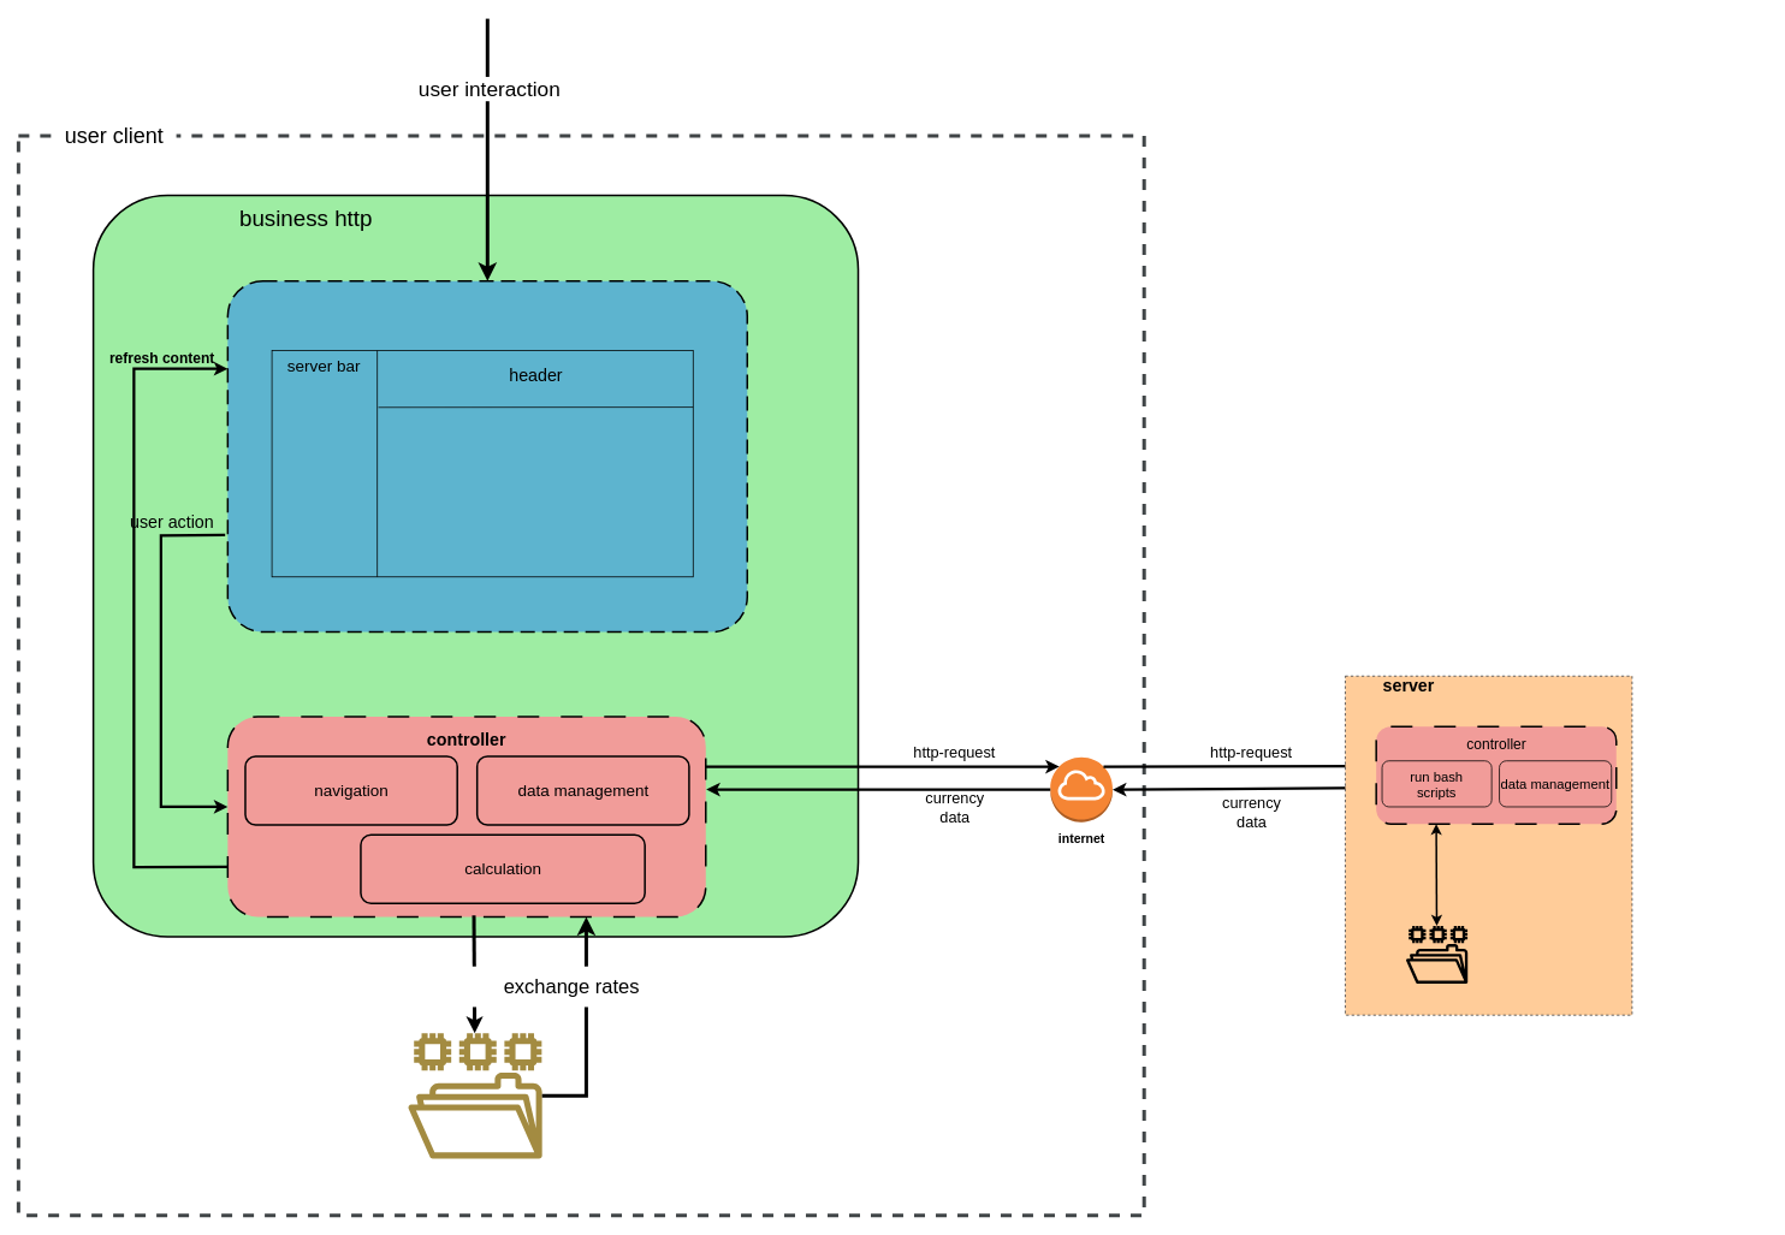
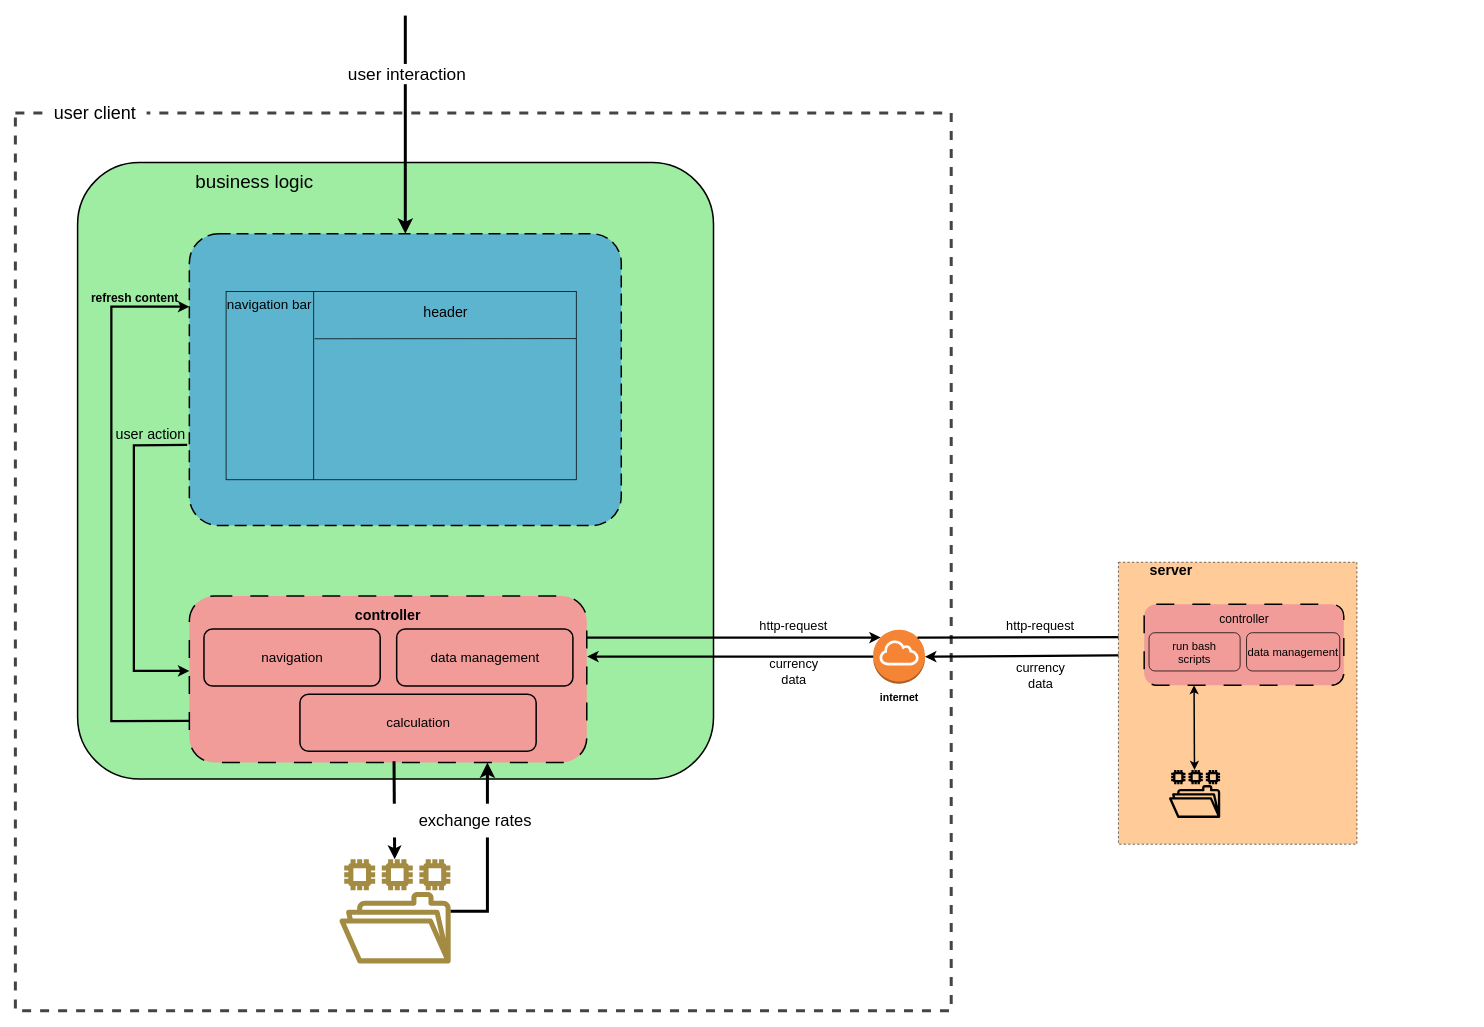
  <mxCell id="0" />
  <mxCell id="1" parent="0" />
  <mxCell id="2" value="" style="group;fillColor=default;container=0;" vertex="1" connectable="0" parent="1"><mxGeometry x="1491" y="731" width="466" height="456" as="geometry" /></mxCell>
  <mxCell id="3" value="" style="outlineConnect=0;gradientColor=none;html=1;whiteSpace=wrap;fontSize=12;fontStyle=0;strokeColor=#404547;fillColor=none;verticalAlign=top;align=center;fontColor=#879196;dashed=1;spacingTop=3;strokeWidth=4;perimeterSpacing=1;" vertex="1" parent="1"><mxGeometry x="20" y="150" width="1248" height="1197" as="geometry" /></mxCell>
  <mxCell id="4" value="" style="rounded=1;arcSize=10;dashed=0;fillColor=#9eeda3;gradientColor=none;strokeWidth=2;labelBackgroundColor=default;fontColor=default;perimeterSpacing=0;" vertex="1" parent="1"><mxGeometry x="103" y="216" width="848" height="822" as="geometry" /></mxCell>
  <mxCell id="5" value="" style="group;rounded=1;labelBackgroundColor=#0000FF;" vertex="1" connectable="0" parent="1"><mxGeometry x="252" y="311" width="576" height="389" as="geometry" /></mxCell>
  <mxCell id="6" value="&lt;font style=&quot;font-size: 18px;&quot;&gt;&lt;b&gt;View&lt;/b&gt;&lt;/font&gt;" style="text;html=1;align=center;verticalAlign=middle;whiteSpace=wrap;rounded=0;fontSize=16;" vertex="1" parent="5"><mxGeometry x="244.692" y="10.15" width="86.617" height="41.329" as="geometry" /></mxCell>
  <mxCell id="7" value="" style="rounded=1;arcSize=10;dashed=1;strokeColor=#000000;fillColor=#5DB4CF;gradientColor=none;dashPattern=8 4;strokeWidth=2;labelBackgroundColor=#3DCBFF;" vertex="1" parent="5"><mxGeometry width="576.0" height="389.0" as="geometry" /></mxCell>
  <mxCell id="8" value="" style="rounded=0;whiteSpace=wrap;html=1;labelBackgroundColor=#050505;fillColor=none;" vertex="1" parent="5"><mxGeometry x="49" y="77" width="467" height="251" as="geometry" /></mxCell>
  <mxCell id="9" value="&lt;font style=&quot;font-size: 19px;&quot;&gt;header&lt;/font&gt;" style="text;html=1;align=center;verticalAlign=middle;whiteSpace=wrap;rounded=0;fontSize=16;" vertex="1" parent="5"><mxGeometry x="312" y="91" width="60" height="30" as="geometry" /></mxCell>
  <mxCell id="10" value="" style="endArrow=none;html=1;rounded=0;fontSize=12;startSize=8;endSize=8;exitX=0.25;exitY=1;exitDx=0;exitDy=0;entryX=0.25;entryY=0;entryDx=0;entryDy=0;" edge="1" parent="5" source="8" target="8"><mxGeometry width="50" height="50" relative="1" as="geometry"><mxPoint x="146" y="220" as="sourcePoint" /><mxPoint x="165.75" y="128.0" as="targetPoint" /></mxGeometry></mxCell>
- <mxCell id="11" value="&lt;font style=&quot;font-size: 18px;&quot;&gt;server bar&lt;/font&gt;" style="text;html=1;align=center;verticalAlign=middle;whiteSpace=wrap;rounded=0;fontSize=16;" vertex="1" parent="5"><mxGeometry x="49" y="80" width="116" height="30" as="geometry" /></mxCell>
+ <mxCell id="11" value="&lt;font style=&quot;font-size: 18px;&quot;&gt;navigation bar&lt;/font&gt;" style="text;html=1;align=center;verticalAlign=middle;whiteSpace=wrap;rounded=0;fontSize=16;" vertex="1" parent="5"><mxGeometry x="49" y="80" width="116" height="30" as="geometry" /></mxCell>
  <mxCell id="12" style="edgeStyle=none;curved=1;rounded=0;orthogonalLoop=1;jettySize=auto;html=1;exitX=0.5;exitY=1;exitDx=0;exitDy=0;fontSize=12;startSize=8;endSize=8;" edge="1" parent="5" source="11" target="11"><mxGeometry relative="1" as="geometry" /></mxCell>
  <mxCell id="13" value="" style="endArrow=none;html=1;rounded=0;fontSize=12;startSize=8;endSize=8;exitX=1;exitY=0.25;exitDx=0;exitDy=0;" edge="1" parent="5" source="8"><mxGeometry width="50" height="50" relative="1" as="geometry"><mxPoint x="234" y="187" as="sourcePoint" /><mxPoint x="167" y="140" as="targetPoint" /></mxGeometry></mxCell>
  <mxCell id="14" value="" style="shape=image;html=1;verticalAlign=top;verticalLabelPosition=bottom;labelBackgroundColor=none;imageAspect=0;aspect=fixed;image=https://cdn3.iconfinder.com/data/icons/brands-pack/240/android-128.png;imageBackground=none;fontColor=#E6E6E6;" vertex="1" parent="1"><mxGeometry x="176.002" y="191.002" width="81.463" height="81.463" as="geometry" /></mxCell>
  <mxCell id="15" value="&lt;font style=&quot;font-size: 24px;&quot;&gt;user client&lt;/font&gt;" style="text;html=1;align=center;verticalAlign=middle;whiteSpace=wrap;rounded=0;fontSize=16;fillColor=default;" vertex="1" parent="1"><mxGeometry x="58.47" y="131" width="136.53" height="37.91" as="geometry" /></mxCell>
- <mxCell id="16" value="&lt;font style=&quot;font-size: 25px;&quot;&gt;business http&lt;/font&gt;" style="text;html=1;align=center;verticalAlign=middle;whiteSpace=wrap;rounded=0;" vertex="1" parent="1"><mxGeometry x="257.46" y="225" width="164" height="30" as="geometry" /></mxCell>
+ <mxCell id="16" value="&lt;font style=&quot;font-size: 25px;&quot;&gt;business logic&lt;/font&gt;" style="text;html=1;align=center;verticalAlign=middle;whiteSpace=wrap;rounded=0;" vertex="1" parent="1"><mxGeometry x="257.46" y="225" width="164" height="30" as="geometry" /></mxCell>
  <mxCell id="17" value="" style="endArrow=classic;html=1;rounded=0;fontSize=19;startSize=8;endSize=8;entryX=0.5;entryY=0;entryDx=0;entryDy=0;strokeWidth=4;" edge="1" parent="1" target="7"><mxGeometry width="50" height="50" relative="1" as="geometry"><mxPoint x="540" y="20" as="sourcePoint" /><mxPoint x="504" y="99" as="targetPoint" /></mxGeometry></mxCell>
  <mxCell id="18" value="&lt;font style=&quot;font-size: 23px;&quot;&gt;user interaction&lt;/font&gt;" style="edgeLabel;html=1;align=center;verticalAlign=middle;resizable=0;points=[];fontSize=12;" vertex="1" connectable="0" parent="17"><mxGeometry x="-0.473" y="1" relative="1" as="geometry"><mxPoint as="offset" /></mxGeometry></mxCell>
  <mxCell id="19" value="" style="group" vertex="1" connectable="0" parent="1"><mxGeometry x="252" y="794" width="530" height="222" as="geometry" /></mxCell>
  <mxCell id="20" value="" style="rounded=1;whiteSpace=wrap;html=1;fillColor=#F19C99;dashed=1;dashPattern=12 12;strokeWidth=2;" vertex="1" parent="19"><mxGeometry width="530" height="222" as="geometry" /></mxCell>
  <mxCell id="21" value="&lt;font size=&quot;1&quot;&gt;&lt;b style=&quot;font-size: 19px;&quot;&gt;controller&lt;/b&gt;&lt;/font&gt;" style="text;html=1;align=center;verticalAlign=middle;whiteSpace=wrap;rounded=0;" vertex="1" parent="19"><mxGeometry x="235" y="11" width="60" height="30" as="geometry" /></mxCell>
  <mxCell id="22" value="navigation" style="rounded=1;whiteSpace=wrap;html=1;fillColor=none;strokeWidth=2;fontSize=18;" vertex="1" parent="19"><mxGeometry x="19.5" y="44" width="235" height="76" as="geometry" /></mxCell>
  <mxCell id="23" value="data management" style="rounded=1;whiteSpace=wrap;html=1;fillColor=none;strokeWidth=2;fontSize=18;" vertex="1" parent="19"><mxGeometry x="276.5" y="44" width="235" height="76" as="geometry" /></mxCell>
  <mxCell id="24" value="calculation" style="rounded=1;whiteSpace=wrap;html=1;fillColor=none;strokeWidth=2;fontSize=18;" vertex="1" parent="19"><mxGeometry x="147.5" y="131" width="315" height="76" as="geometry" /></mxCell>
  <mxCell id="25" value="" style="endArrow=classic;html=1;rounded=0;exitX=0;exitY=0.75;exitDx=0;exitDy=0;entryX=0;entryY=0.25;entryDx=0;entryDy=0;fontSize=17;strokeWidth=3;" edge="1" parent="1" source="20" target="7"><mxGeometry width="50" height="50" relative="1" as="geometry"><mxPoint x="168" y="549" as="sourcePoint" /><mxPoint x="218" y="499" as="targetPoint" /><Array as="points"><mxPoint x="148" y="961" /><mxPoint x="148" y="408" /></Array></mxGeometry></mxCell>
  <mxCell id="26" value="&lt;font size=&quot;1&quot;&gt;&lt;b style=&quot;font-size: 16px;&quot;&gt;refresh content&lt;/b&gt;&lt;/font&gt;" style="edgeLabel;html=1;align=center;verticalAlign=middle;resizable=0;points=[];labelBackgroundColor=none;" vertex="1" connectable="0" parent="25"><mxGeometry x="0.846" relative="1" as="geometry"><mxPoint x="-14" y="-12" as="offset" /></mxGeometry></mxCell>
  <mxCell id="27" value="" style="endArrow=classic;html=1;rounded=0;exitX=-0.005;exitY=0.724;exitDx=0;exitDy=0;entryX=0;entryY=0.45;entryDx=0;entryDy=0;entryPerimeter=0;strokeWidth=3;exitPerimeter=0;" edge="1" parent="1" source="7" target="20"><mxGeometry width="50" height="50" relative="1" as="geometry"><mxPoint x="176" y="770" as="sourcePoint" /><mxPoint x="226" y="720" as="targetPoint" /><Array as="points"><mxPoint x="178" y="593" /><mxPoint x="178" y="894" /></Array></mxGeometry></mxCell>
- <mxCell id="28" value="&lt;font style=&quot;font-size: 19px;&quot;&gt;user action&lt;/font&gt;" style="text;html=1;align=center;verticalAlign=middle;whiteSpace=wrap;rounded=0;" vertex="1" parent="1"><mxGeometry x="139" y="564" width="103" height="30" as="geometry" /></mxCell>
+ <mxCell id="28" value="&lt;font style=&quot;font-size: 19px;&quot;&gt;user action&lt;/font&gt;" style="text;html=1;align=center;verticalAlign=middle;whiteSpace=wrap;rounded=0;" vertex="1" parent="1"><mxGeometry x="149" y="564" width="103" height="30" as="geometry" /></mxCell>
  <mxCell id="29" value="" style="sketch=0;outlineConnect=0;fontColor=#232F3E;gradientColor=none;fillColor=#A38B41;strokeColor=none;dashed=0;verticalLabelPosition=bottom;verticalAlign=top;align=center;html=1;fontSize=12;fontStyle=0;aspect=fixed;pointerEvents=1;shape=mxgraph.aws4.file_system;" vertex="1" parent="1"><mxGeometry x="452" y="1145" width="148.52" height="139" as="geometry" /></mxCell>
  <mxCell id="30" value="" style="endArrow=classic;html=1;rounded=0;exitX=0.515;exitY=0.993;exitDx=0;exitDy=0;strokeWidth=4;exitPerimeter=0;" edge="1" parent="1" source="20" target="29"><mxGeometry width="50" height="50" relative="1" as="geometry"><mxPoint x="359" y="1174" as="sourcePoint" /><mxPoint x="409" y="1124" as="targetPoint" /></mxGeometry></mxCell>
  <mxCell id="31" value="" style="edgeStyle=segmentEdgeStyle;endArrow=classic;html=1;curved=0;rounded=0;endSize=8;startSize=8;entryX=0.75;entryY=1;entryDx=0;entryDy=0;strokeWidth=4;" edge="1" parent="1" source="29" target="20"><mxGeometry width="50" height="50" relative="1" as="geometry"><mxPoint x="659" y="1165" as="sourcePoint" /><mxPoint x="709" y="1115" as="targetPoint" /></mxGeometry></mxCell>
  <mxCell id="32" value="&lt;font style=&quot;font-size: 22px;&quot;&gt;exchange rates&lt;br&gt;&lt;/font&gt;" style="text;html=1;align=center;verticalAlign=middle;whiteSpace=wrap;rounded=0;strokeWidth=2;fillColor=default;" vertex="1" parent="1"><mxGeometry x="516" y="1071" width="235" height="45" as="geometry" /></mxCell>
  <mxCell id="33" value="" style="outlineConnect=0;dashed=0;verticalLabelPosition=bottom;verticalAlign=top;align=center;html=1;shape=mxgraph.aws3.internet_gateway;fillColor=#F58534;gradientColor=none;" vertex="1" parent="1"><mxGeometry x="1164" y="839" width="69" height="72" as="geometry" /></mxCell>
  <mxCell id="34" value="" style="endArrow=classic;html=1;rounded=0;entryX=0.145;entryY=0.145;entryDx=0;entryDy=0;entryPerimeter=0;exitX=1;exitY=0.25;exitDx=0;exitDy=0;strokeWidth=3;" edge="1" parent="1" source="20" target="33"><mxGeometry width="50" height="50" relative="1" as="geometry"><mxPoint x="870" y="932" as="sourcePoint" /><mxPoint x="920" y="882" as="targetPoint" /></mxGeometry></mxCell>
  <mxCell id="35" value="" style="endArrow=classic;html=1;rounded=0;exitX=0;exitY=0.5;exitDx=0;exitDy=0;exitPerimeter=0;entryX=1.001;entryY=0.364;entryDx=0;entryDy=0;entryPerimeter=0;strokeWidth=3;" edge="1" parent="1" source="33" target="20"><mxGeometry width="50" height="50" relative="1" as="geometry"><mxPoint x="1073" y="1056" as="sourcePoint" /><mxPoint x="1123" y="1006" as="targetPoint" /></mxGeometry></mxCell>
  <mxCell id="36" value="&lt;font style=&quot;font-size: 17px;&quot;&gt;http-request&lt;/font&gt;" style="text;html=1;align=center;verticalAlign=middle;whiteSpace=wrap;rounded=0;" vertex="1" parent="1"><mxGeometry x="1334" y="820" width="106" height="30" as="geometry" /></mxCell>
  <mxCell id="37" value="&lt;font style=&quot;font-size: 17px;&quot;&gt;currency data&lt;/font&gt;" style="text;html=1;align=center;verticalAlign=middle;whiteSpace=wrap;rounded=0;" vertex="1" parent="1"><mxGeometry x="1022.5" y="881" width="71" height="30" as="geometry" /></mxCell>
  <mxCell id="38" value="" style="endArrow=classic;html=1;rounded=0;exitX=0.855;exitY=0.145;exitDx=0;exitDy=0;exitPerimeter=0;strokeWidth=3;entryX=0.005;entryY=0.407;entryDx=0;entryDy=0;entryPerimeter=0;" edge="1" parent="1" source="33" target="47"><mxGeometry width="50" height="50" relative="1" as="geometry"><mxPoint x="1350" y="1004" as="sourcePoint" /><mxPoint x="1532" y="846" as="targetPoint" /></mxGeometry></mxCell>
  <mxCell id="39" value="" style="endArrow=classic;html=1;rounded=0;entryX=1;entryY=0.5;entryDx=0;entryDy=0;entryPerimeter=0;exitX=0.003;exitY=0.629;exitDx=0;exitDy=0;exitPerimeter=0;strokeWidth=3;" edge="1" parent="1" source="47" target="33"><mxGeometry width="50" height="50" relative="1" as="geometry"><mxPoint x="1447" y="912" as="sourcePoint" /><mxPoint x="1400" y="907" as="targetPoint" /></mxGeometry></mxCell>
  <mxCell id="40" value="&lt;font style=&quot;font-size: 17px;&quot;&gt;http-request&lt;/font&gt;" style="text;html=1;align=center;verticalAlign=middle;whiteSpace=wrap;rounded=0;" vertex="1" parent="1"><mxGeometry x="1005" y="820" width="106" height="30" as="geometry" /></mxCell>
  <mxCell id="41" value="&lt;font style=&quot;font-size: 17px;&quot;&gt;currency data&lt;/font&gt;" style="text;html=1;align=center;verticalAlign=middle;whiteSpace=wrap;rounded=0;" vertex="1" parent="1"><mxGeometry x="1351.5" y="886" width="71" height="30" as="geometry" /></mxCell>
  <mxCell id="42" value="&lt;font style=&quot;font-size: 14px;&quot;&gt;&lt;b&gt;internet&lt;/b&gt;&lt;/font&gt;" style="text;html=1;align=center;verticalAlign=middle;whiteSpace=wrap;rounded=0;" vertex="1" parent="1"><mxGeometry x="1168.5" y="914" width="60" height="30" as="geometry" /></mxCell>
  <mxCell id="43" value="" style="rounded=0;whiteSpace=wrap;html=1;dashed=1;fillColor=#FFCC99;strokeColor=#36393d;" vertex="1" parent="1"><mxGeometry x="1491" y="749" width="318" height="376" as="geometry" /></mxCell>
  <mxCell id="44" value="&lt;font style=&quot;font-size: 19px;&quot;&gt;&lt;b&gt;server&lt;/b&gt;&lt;/font&gt;" style="text;html=1;align=center;verticalAlign=middle;whiteSpace=wrap;rounded=0;fillColor=none;" vertex="1" parent="1"><mxGeometry x="1505.843" y="741" width="110.998" height="37" as="geometry" /></mxCell>
  <mxCell id="45" value="" style="outlineConnect=0;fontColor=#232F3E;gradientColor=none;fillColor=#000000;strokeColor=none;dashed=0;verticalLabelPosition=bottom;verticalAlign=top;align=center;html=1;fontSize=12;fontStyle=0;aspect=fixed;pointerEvents=1;shape=mxgraph.aws4.file_system;perimeterSpacing=0;shadow=0;" vertex="1" parent="1"><mxGeometry x="1558.371" y="1026" width="68.373" height="63.995" as="geometry" /></mxCell>
  <mxCell id="46" value="" style="endArrow=classic;startArrow=classic;html=1;rounded=0;entryX=0.25;entryY=1;entryDx=0;entryDy=0;strokeWidth=2;" edge="1" parent="1" source="45" target="47"><mxGeometry width="50" height="50" relative="1" as="geometry"><mxPoint x="1639.394" y="1015" as="sourcePoint" /><mxPoint x="1685.767" y="965" as="targetPoint" /></mxGeometry></mxCell>
  <mxCell id="47" value="" style="rounded=1;whiteSpace=wrap;html=1;fillColor=#F19C99;dashed=1;dashPattern=12 12;strokeWidth=2;" vertex="1" parent="1"><mxGeometry x="1525.316" y="805" width="266.182" height="108" as="geometry" /></mxCell>
  <mxCell id="48" value="&lt;font style=&quot;font-size: 16px;&quot;&gt;controller&lt;/font&gt;" style="text;html=1;align=center;verticalAlign=middle;whiteSpace=wrap;rounded=0;" vertex="1" parent="1"><mxGeometry x="1630.583" y="810" width="55.648" height="30" as="geometry" /></mxCell>
  <mxCell id="49" value="" style="rounded=1;whiteSpace=wrap;html=1;fillColor=none;" vertex="1" parent="1"><mxGeometry x="1531.808" y="843" width="121.498" height="51" as="geometry" /></mxCell>
  <mxCell id="50" value="&lt;font style=&quot;font-size: 15px;&quot;&gt;data management&lt;/font&gt;" style="rounded=1;whiteSpace=wrap;html=1;fillColor=none;" vertex="1" parent="1"><mxGeometry x="1661.857" y="843" width="124.28" height="51" as="geometry" /></mxCell>
  <mxCell id="51" value="&lt;font style=&quot;font-size: 15px;&quot;&gt;run bash scripts&lt;/font&gt;" style="text;html=1;align=center;verticalAlign=middle;whiteSpace=wrap;rounded=0;" vertex="1" parent="1"><mxGeometry x="1541.083" y="853.5" width="102.948" height="30" as="geometry" /></mxCell>
